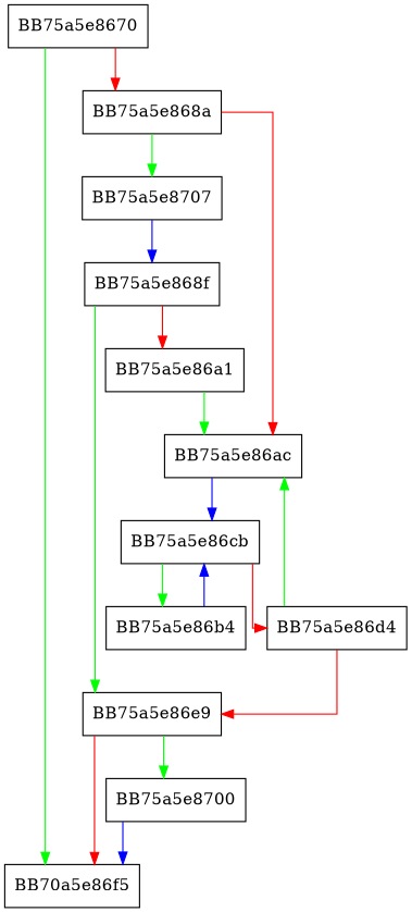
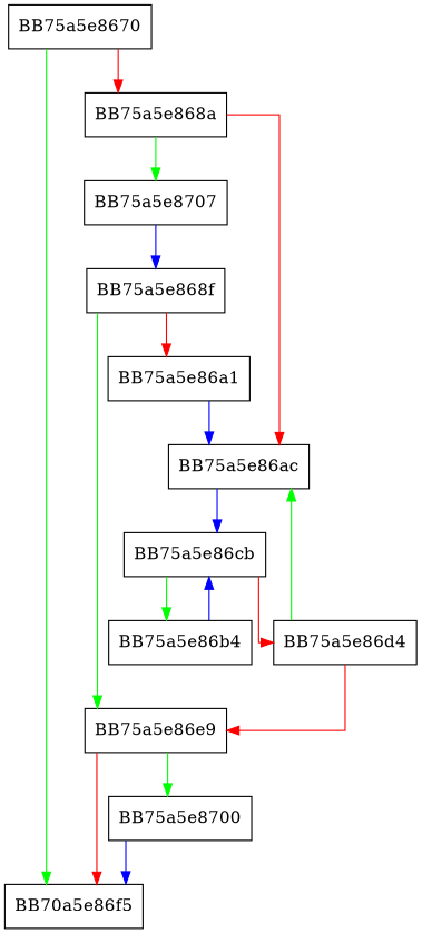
  digraph {
    splines=ortho
    node [shape=box]
    edge [color=green]
    n1 [label=BB70a5e86f5]
    BB75a5e8670
    BB75a5e868a
    BB75a5e8707
    BB75a5e86ac
    BB75a5e868f
    BB75a5e86e9
    BB75a5e86a1
    BB75a5e8700
    BB75a5e86cb
    BB75a5e86b4
    BB75a5e86d4
    BB75a5e8670 -> n1
    BB75a5e8670 -> BB75a5e868a [color=red]
    BB75a5e868a -> BB75a5e8707
    BB75a5e868a -> BB75a5e86ac [color=red]
    BB75a5e8707 -> BB75a5e868f [color=blue]
    BB75a5e86ac -> BB75a5e86cb [color=blue]
    BB75a5e868f -> BB75a5e86e9
    BB75a5e868f -> BB75a5e86a1 [color=red]
    BB75a5e86e9 -> n1 [color=red]
    BB75a5e86e9 -> BB75a5e8700
-   BB75a5e86a1 -> BB75a5e86ac
+   BB75a5e86a1 -> BB75a5e86ac [color=blue]
    BB75a5e8700 -> n1 [color=blue]
    BB75a5e86cb -> BB75a5e86b4
    BB75a5e86cb -> BB75a5e86d4 [color=red]
    BB75a5e86b4 -> BB75a5e86cb [color=blue]
    BB75a5e86d4 -> BB75a5e86ac
    BB75a5e86d4 -> BB75a5e86e9 [color=red]
  }
